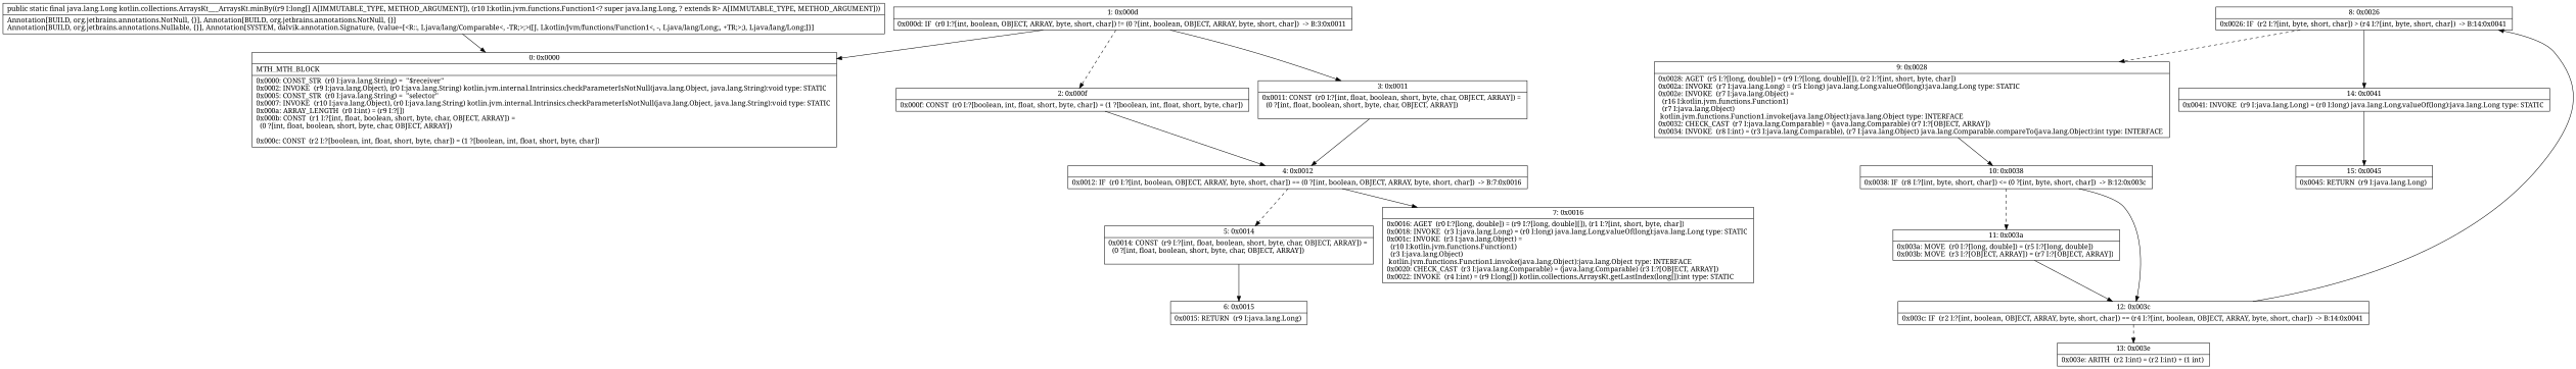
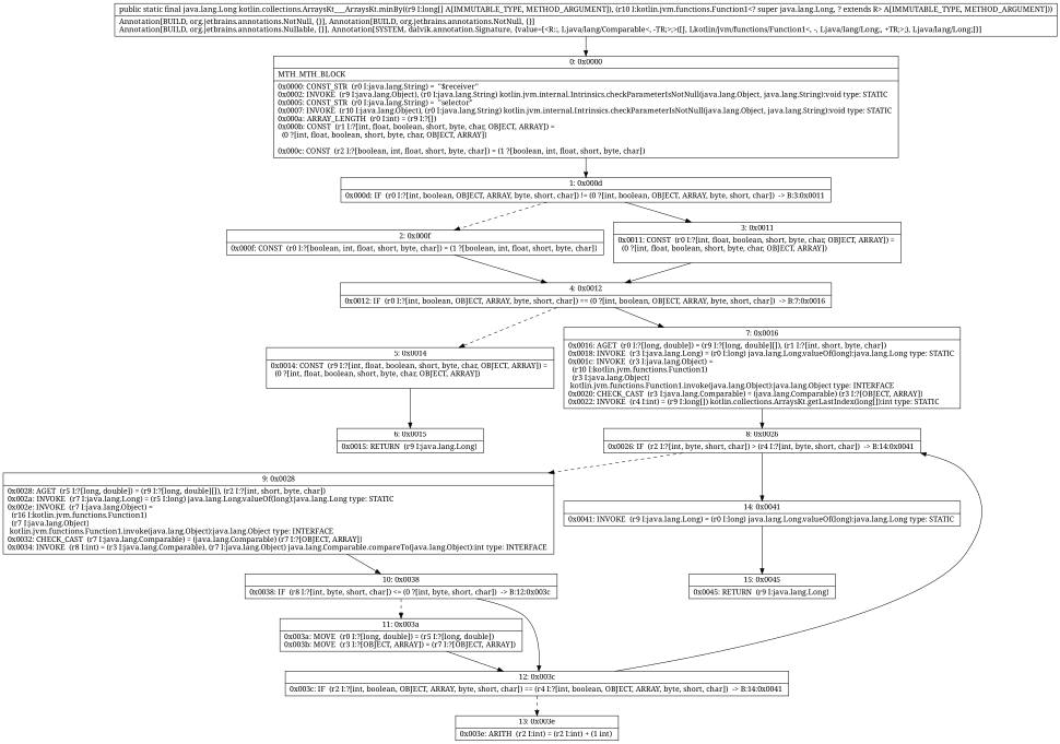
  digraph {
    fontname="Noto Serif"
    node [fontname="Noto Serif" shape=record]
    edge [fontname="Noto Serif"]
    n1 [label="{0\:\ 0x0000|MTH_MTH_BLOCK\l|0x0000: CONST_STR  (r0 I:java.lang.String) =  \"$receiver\" \l0x0002: INVOKE  (r9 I:java.lang.Object), (r0 I:java.lang.String) kotlin.jvm.internal.Intrinsics.checkParameterIsNotNull(java.lang.Object, java.lang.String):void type: STATIC \l0x0005: CONST_STR  (r0 I:java.lang.String) =  \"selector\" \l0x0007: INVOKE  (r10 I:java.lang.Object), (r0 I:java.lang.String) kotlin.jvm.internal.Intrinsics.checkParameterIsNotNull(java.lang.Object, java.lang.String):void type: STATIC \l0x000a: ARRAY_LENGTH  (r0 I:int) = (r9 I:?[]) \l0x000b: CONST  (r1 I:?[int, float, boolean, short, byte, char, OBJECT, ARRAY]) = \l  (0 ?[int, float, boolean, short, byte, char, OBJECT, ARRAY])\l \l0x000c: CONST  (r2 I:?[boolean, int, float, short, byte, char]) = (1 ?[boolean, int, float, short, byte, char]) \l}"]
    n2 [label="{1\:\ 0x000d|0x000d: IF  (r0 I:?[int, boolean, OBJECT, ARRAY, byte, short, char]) != (0 ?[int, boolean, OBJECT, ARRAY, byte, short, char])  \-\> B:3:0x0011 \l}"]
    n3 [label="{2\:\ 0x000f|0x000f: CONST  (r0 I:?[boolean, int, float, short, byte, char]) = (1 ?[boolean, int, float, short, byte, char]) \l}"]
    n4 [label="{3\:\ 0x0011|0x0011: CONST  (r0 I:?[int, float, boolean, short, byte, char, OBJECT, ARRAY]) = \l  (0 ?[int, float, boolean, short, byte, char, OBJECT, ARRAY])\l \l}"]
    n5 [label="{4\:\ 0x0012|0x0012: IF  (r0 I:?[int, boolean, OBJECT, ARRAY, byte, short, char]) == (0 ?[int, boolean, OBJECT, ARRAY, byte, short, char])  \-\> B:7:0x0016 \l}"]
    n6 [label="{5\:\ 0x0014|0x0014: CONST  (r9 I:?[int, float, boolean, short, byte, char, OBJECT, ARRAY]) = \l  (0 ?[int, float, boolean, short, byte, char, OBJECT, ARRAY])\l \l}"]
    n7 [label="{7\:\ 0x0016|0x0016: AGET  (r0 I:?[long, double]) = (r9 I:?[long, double][]), (r1 I:?[int, short, byte, char]) \l0x0018: INVOKE  (r3 I:java.lang.Long) = (r0 I:long) java.lang.Long.valueOf(long):java.lang.Long type: STATIC \l0x001c: INVOKE  (r3 I:java.lang.Object) = \l  (r10 I:kotlin.jvm.functions.Function1)\l  (r3 I:java.lang.Object)\l kotlin.jvm.functions.Function1.invoke(java.lang.Object):java.lang.Object type: INTERFACE \l0x0020: CHECK_CAST  (r3 I:java.lang.Comparable) = (java.lang.Comparable) (r3 I:?[OBJECT, ARRAY]) \l0x0022: INVOKE  (r4 I:int) = (r9 I:long[]) kotlin.collections.ArraysKt.getLastIndex(long[]):int type: STATIC \l}"]
    n8 [label="{6\:\ 0x0015|0x0015: RETURN  (r9 I:java.lang.Long) \l}"]
    n9 [label="{8\:\ 0x0026|0x0026: IF  (r2 I:?[int, byte, short, char]) \> (r4 I:?[int, byte, short, char])  \-\> B:14:0x0041 \l}"]
    n10 [label="{9\:\ 0x0028|0x0028: AGET  (r5 I:?[long, double]) = (r9 I:?[long, double][]), (r2 I:?[int, short, byte, char]) \l0x002a: INVOKE  (r7 I:java.lang.Long) = (r5 I:long) java.lang.Long.valueOf(long):java.lang.Long type: STATIC \l0x002e: INVOKE  (r7 I:java.lang.Object) = \l  (r16 I:kotlin.jvm.functions.Function1)\l  (r7 I:java.lang.Object)\l kotlin.jvm.functions.Function1.invoke(java.lang.Object):java.lang.Object type: INTERFACE \l0x0032: CHECK_CAST  (r7 I:java.lang.Comparable) = (java.lang.Comparable) (r7 I:?[OBJECT, ARRAY]) \l0x0034: INVOKE  (r8 I:int) = (r3 I:java.lang.Comparable), (r7 I:java.lang.Object) java.lang.Comparable.compareTo(java.lang.Object):int type: INTERFACE \l}"]
    n11 [label="{14\:\ 0x0041|0x0041: INVOKE  (r9 I:java.lang.Long) = (r0 I:long) java.lang.Long.valueOf(long):java.lang.Long type: STATIC \l}"]
    n12 [label="{10\:\ 0x0038|0x0038: IF  (r8 I:?[int, byte, short, char]) \<= (0 ?[int, byte, short, char])  \-\> B:12:0x003c \l}"]
    n13 [label="{15\:\ 0x0045|0x0045: RETURN  (r9 I:java.lang.Long) \l}"]
    n14 [label="{11\:\ 0x003a|0x003a: MOVE  (r0 I:?[long, double]) = (r5 I:?[long, double]) \l0x003b: MOVE  (r3 I:?[OBJECT, ARRAY]) = (r7 I:?[OBJECT, ARRAY]) \l}"]
    n15 [label="{12\:\ 0x003c|0x003c: IF  (r2 I:?[int, boolean, OBJECT, ARRAY, byte, short, char]) == (r4 I:?[int, boolean, OBJECT, ARRAY, byte, short, char])  \-\> B:14:0x0041 \l}"]
    n16 [label="{13\:\ 0x003e|0x003e: ARITH  (r2 I:int) = (r2 I:int) + (1 int) \l}"]
    n17 [label="{public static final java.lang.Long kotlin.collections.ArraysKt___ArraysKt.minBy((r9 I:long[] A[IMMUTABLE_TYPE, METHOD_ARGUMENT]), (r10 I:kotlin.jvm.functions.Function1\<? super java.lang.Long, ? extends R\> A[IMMUTABLE_TYPE, METHOD_ARGUMENT]))  | Annotation[BUILD, org.jetbrains.annotations.NotNull, \{\}], Annotation[BUILD, org.jetbrains.annotations.NotNull, \{\}]\lAnnotation[BUILD, org.jetbrains.annotations.Nullable, \{\}], Annotation[SYSTEM, dalvik.annotation.Signature, \{value=[\<R::, Ljava\/lang\/Comparable\<, \-TR;\>;\>([J, Lkotlin\/jvm\/functions\/Function1\<, \-, Ljava\/lang\/Long;, +TR;\>;), Ljava\/lang\/Long;]\}]\l}"]
-   n2 -> n1
+   n1 -> n2
    n2 -> n3 [style=dashed]
    n2 -> n4
    n3 -> n5
    n4 -> n5
    n5 -> n6 [style=dashed]
    n5 -> n7
    n6 -> n8
+   n7 -> n9
    n9 -> n10 [style=dashed]
    n9 -> n11
    n10 -> n12
    n11 -> n13
    n12 -> n14 [style=dashed]
    n12 -> n15
    n14 -> n15
    n15 -> n9
    n15 -> n16 [style=dashed]
    n17 -> n1
  }
